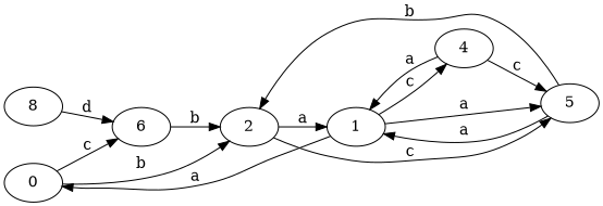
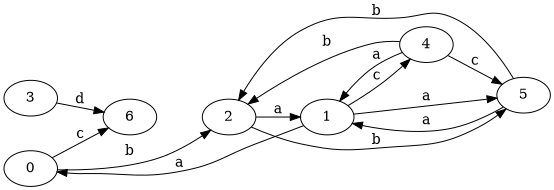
  strict digraph {
    rankdir=LR
    0
    2
    6
    1
    5
-   3 [label=8]
+   3
    4
    0 -> 2 [label=b]
    0 -> 6 [label=c]
    2 -> 1 [label=a]
-   2 -> 5 [label=c]
+   2 -> 5 [label=b]
    1 -> 0 [label=a]
    1 -> 5 [label=a]
    1 -> 4 [label=c]
    5 -> 2 [label=b]
    5 -> 1 [label=a]
    3 -> 6 [label=d]
-   6 -> 2 [label=b]
+   4 -> 2 [label=b]
    4 -> 1 [label=a]
    4 -> 5 [label=c]
  }
